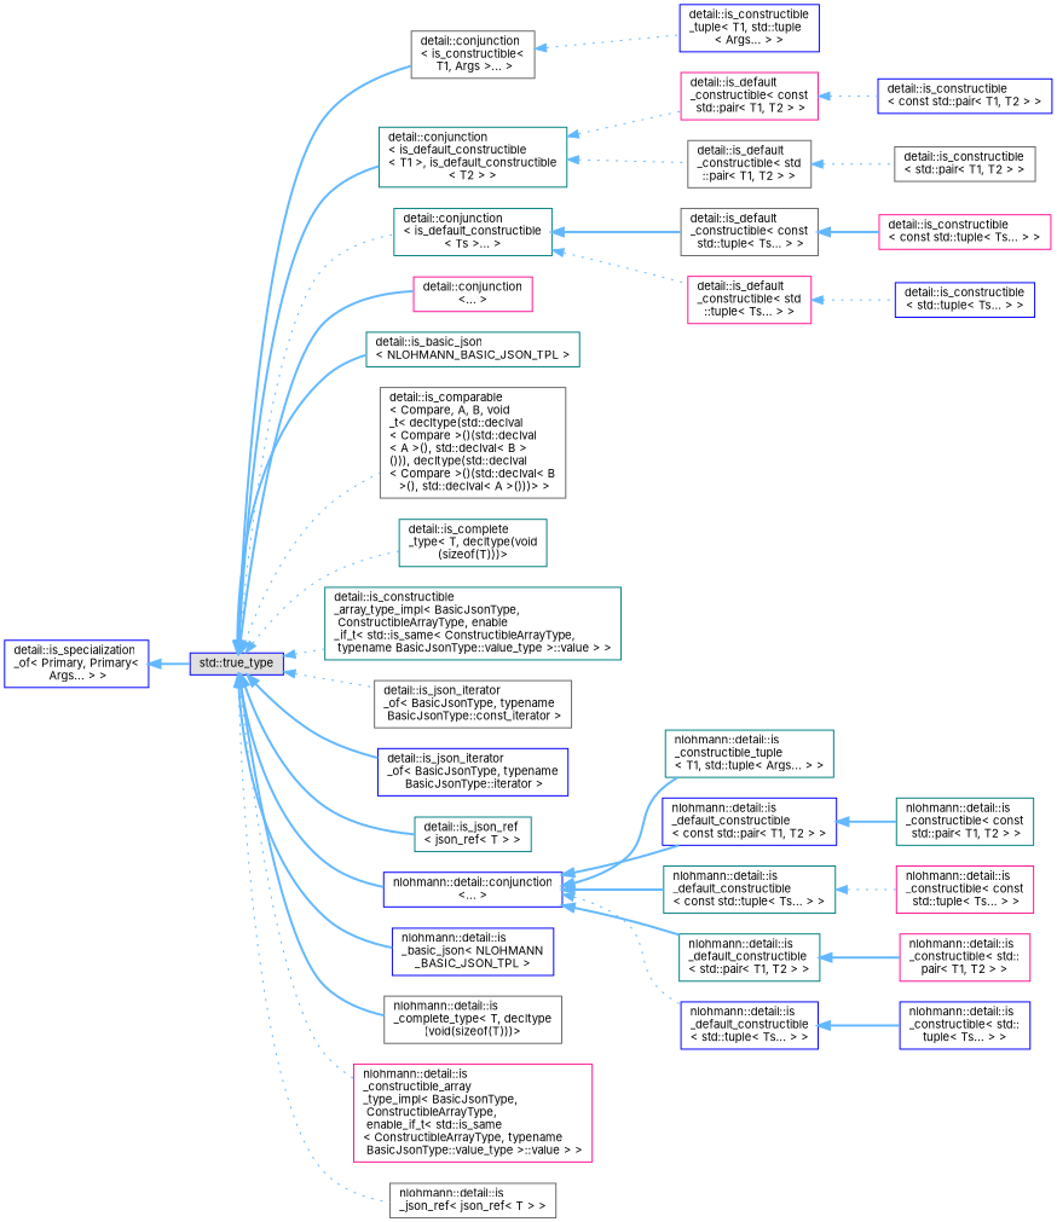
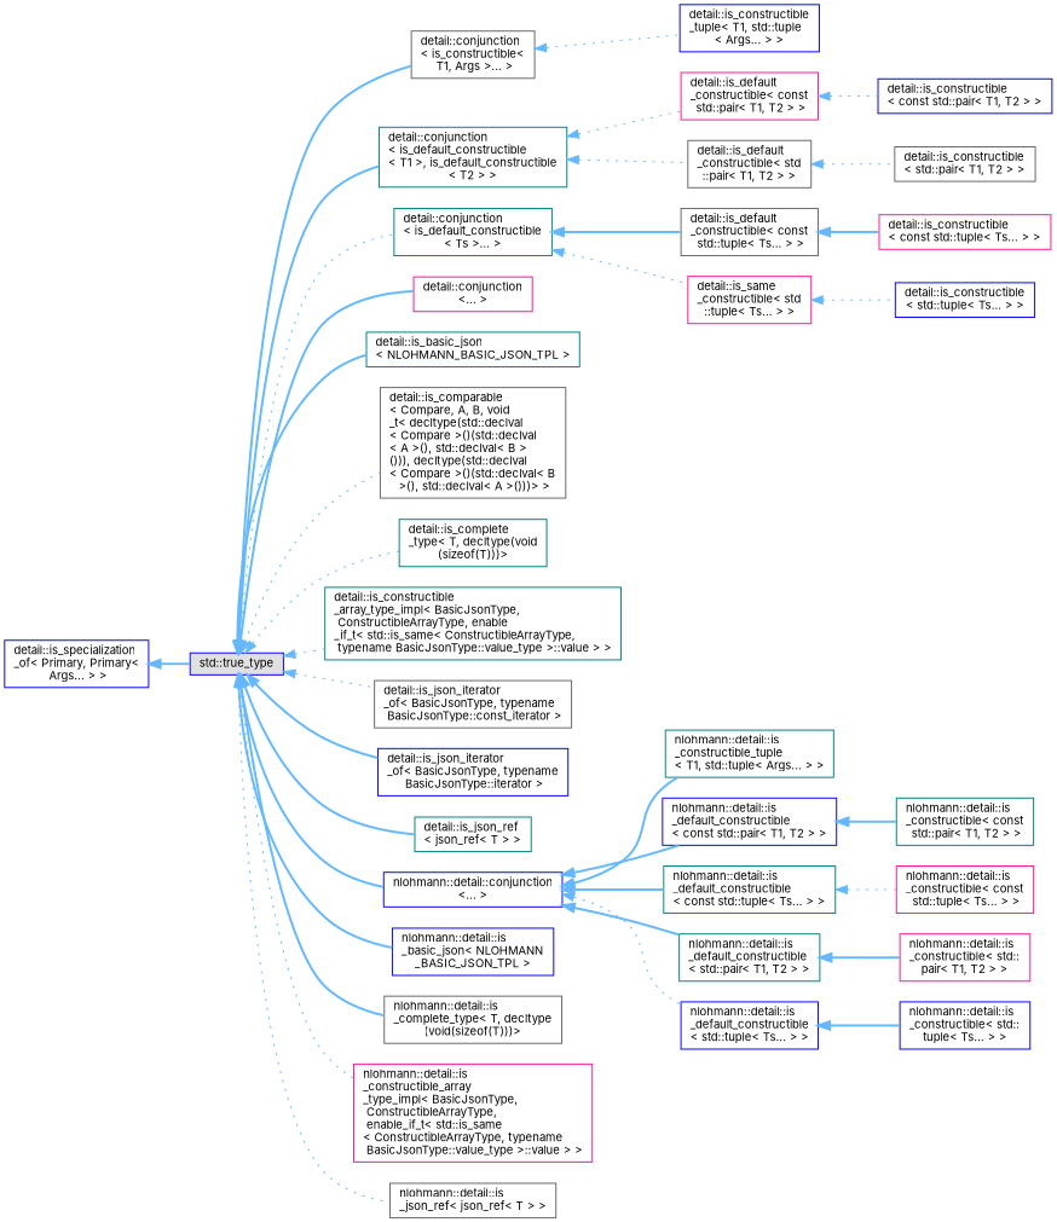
  digraph {
    fontname=Inter
    rankdir=LR
    node [color=blue fillcolor=white fontname=Inter fontsize=10 shape=box style=filled]
    edge [color=steelblue1 dir=back fontname=Inter fontsize=10 labelfontname=Helvetica labelfontsize=10 style=bold]
    n1 [fillcolor="#E0E0E0" height=0.2 label="std::true_type" width=0.4]
    n2 [color=gray40 height=0.2 label="detail::conjunction\l\< is_constructible\<\l T1, Args \>... \>" width=0.4]
    n3 [color=teal height=0.2 label="detail::conjunction\l\< is_default_constructible\l\< T1 \>, is_default_constructible\l\< T2 \> \>" width=0.4]
    n4 [color=teal height=0.2 label="detail::conjunction\l\< is_default_constructible\l\< Ts \>... \>" width=0.4]
    n5 [color=deeppink height=0.2 label="detail::conjunction\l\<... \>" width=0.4]
    n6 [color=teal height=0.2 label="detail::is_basic_json\l\< NLOHMANN_BASIC_JSON_TPL \>" width=0.4]
    n7 [color=gray40 height=0.2 label="detail::is_comparable\l\< Compare, A, B, void\l_t\< decltype(std::declval\l\< Compare \>()(std::declval\l\< A \>(), std::declval\< B \>\l())), decltype(std::declval\l\< Compare \>()(std::declval\< B\l \>(), std::declval\< A \>()))\> \>" width=0.4]
    n8 [color=teal height=0.2 label="detail::is_complete\l_type\< T, decltype(void\l(sizeof(T)))\>" width=0.4]
    n9 [color=teal height=0.2 label="detail::is_constructible\l_array_type_impl\< BasicJsonType,\l ConstructibleArrayType, enable\l_if_t\< std::is_same\< ConstructibleArrayType,\l typename BasicJsonType::value_type \>::value \> \>" width=0.4]
    n10 [color=gray40 height=0.2 label="detail::is_json_iterator\l_of\< BasicJsonType, typename\l BasicJsonType::const_iterator \>" width=0.4]
    n11 [height=0.2 label="detail::is_json_iterator\l_of\< BasicJsonType, typename\l BasicJsonType::iterator \>" width=0.4]
    n12 [color=teal height=0.2 label="detail::is_json_ref\l\< json_ref\< T \> \>" width=0.4]
    n13 [height=0.2 label="nlohmann::detail::conjunction\l\<... \>" width=0.4]
    n14 [height=0.2 label="nlohmann::detail::is\l_basic_json\< NLOHMANN\l_BASIC_JSON_TPL \>" width=0.4]
    n15 [color=gray40 height=0.2 label="nlohmann::detail::is\l_complete_type\< T, decltype\l(void(sizeof(T)))\>" width=0.4]
    n16 [color=deeppink height=0.2 label="nlohmann::detail::is\l_constructible_array\l_type_impl\< BasicJsonType,\l ConstructibleArrayType,\l enable_if_t\< std::is_same\l\< ConstructibleArrayType, typename\l BasicJsonType::value_type \>::value \> \>" width=0.4]
    n17 [color=gray40 height=0.2 label="nlohmann::detail::is\l_json_ref\< json_ref\< T \> \>" width=0.4]
    n18 [height=0.2 label="detail::is_constructible\l_tuple\< T1, std::tuple\l\< Args... \> \>" width=0.4]
    n19 [color=deeppink height=0.2 label="detail::is_default\l_constructible\< const\l std::pair\< T1, T2 \> \>" width=0.4]
    n20 [color=gray40 height=0.2 label="detail::is_default\l_constructible\< std\l::pair\< T1, T2 \> \>" width=0.4]
    n21 [color=gray40 height=0.2 label="detail::is_default\l_constructible\< const\l std::tuple\< Ts... \> \>" width=0.4]
-   n22 [color=deeppink height=0.2 label="detail::is_default\l_constructible\< std\l::tuple\< Ts... \> \>" width=0.4]
+   n22 [color=deeppink height=0.2 label="detail::is_same\l_constructible\< std\l::tuple\< Ts... \> \>" width=0.4]
    n23 [height=0.2 label="detail::is_specialization\l_of\< Primary, Primary\<\l Args... \> \>" width=0.4]
    n24 [color=teal height=0.2 label="nlohmann::detail::is\l_constructible_tuple\l\< T1, std::tuple\< Args... \> \>" width=0.4]
    n25 [height=0.2 label="nlohmann::detail::is\l_default_constructible\l\< const std::pair\< T1, T2 \> \>" width=0.4]
    n26 [color=teal height=0.2 label="nlohmann::detail::is\l_default_constructible\l\< const std::tuple\< Ts... \> \>" width=0.4]
    n27 [color=teal height=0.2 label="nlohmann::detail::is\l_default_constructible\l\< std::pair\< T1, T2 \> \>" width=0.4]
    n28 [height=0.2 label="nlohmann::detail::is\l_default_constructible\l\< std::tuple\< Ts... \> \>" width=0.4]
    n29 [height=0.2 label="detail::is_constructible\l\< const std::pair\< T1, T2 \> \>" width=0.4]
    n30 [color=gray40 height=0.2 label="detail::is_constructible\l\< std::pair\< T1, T2 \> \>" width=0.4]
    n31 [color=deeppink height=0.2 label="detail::is_constructible\l\< const std::tuple\< Ts... \> \>" width=0.4]
    n32 [height=0.2 label="detail::is_constructible\l\< std::tuple\< Ts... \> \>" width=0.4]
    n33 [color=teal height=0.2 label="nlohmann::detail::is\l_constructible\< const\l std::pair\< T1, T2 \> \>" width=0.4]
    n34 [color=deeppink height=0.2 label="nlohmann::detail::is\l_constructible\< const\l std::tuple\< Ts... \> \>" width=0.4]
    n35 [color=deeppink height=0.2 label="nlohmann::detail::is\l_constructible\< std::\lpair\< T1, T2 \> \>" width=0.4]
    n36 [height=0.2 label="nlohmann::detail::is\l_constructible\< std::\ltuple\< Ts... \> \>" width=0.4]
    n1 -> n2
    n1 -> n3
    n1 -> n4 [style=dotted]
    n1 -> n5
    n1 -> n6
    n1 -> n7 [style=dotted]
    n1 -> n8 [style=dotted]
    n1 -> n9 [style=dotted]
    n1 -> n10 [style=dotted]
    n1 -> n11
    n1 -> n12
    n1 -> n13
    n1 -> n14
    n1 -> n15
    n1 -> n16 [style=dotted]
    n1 -> n17 [style=dotted]
    n2 -> n18 [style=dotted]
    n3 -> n19 [style=dotted]
    n3 -> n20 [style=dotted]
    n4 -> n21
    n4 -> n22 [style=dotted]
    n13 -> n24
    n13 -> n25
    n13 -> n26
    n13 -> n27
    n13 -> n28 [style=dotted]
    n19 -> n29 [style=dotted]
    n20 -> n30 [style=dotted]
    n21 -> n31
    n22 -> n32 [style=dotted]
    n23 -> n1
    n25 -> n33
    n26 -> n34 [style=dotted]
    n27 -> n35
    n28 -> n36
  }
